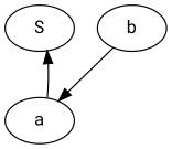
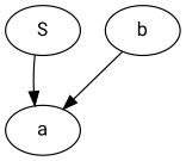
  strict digraph {
    fontname="Roboto Mono"
    node [complexity=3 fontname="Roboto Mono" importance=0.5 rank=0.166666666667]
    edge [fontname="Roboto Mono"]
    S [complexity=0 importance=0.300000190735 rank=0.0]
    a
    b
-   a -> S
+   S -> a
    b -> a
  }
